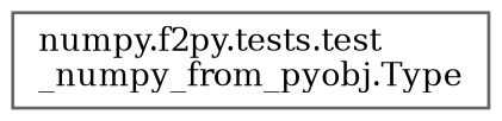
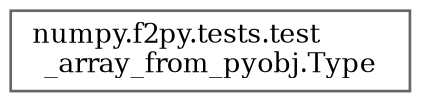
  digraph {
    rankdir=LR
    fontname="DejaVu Serif"
-   n1 [color=grey40 fillcolor=white fontname="DejaVu Serif" fontsize=10 height=0.2 label="numpy.f2py.tests.test\l_numpy_from_pyobj.Type" shape=box style=filled width=0.4]
+   n1 [color=grey40 fillcolor=white fontname="DejaVu Serif" fontsize=10 height=0.2 label="numpy.f2py.tests.test\l_array_from_pyobj.Type" shape=box style=filled width=0.4]
  }
